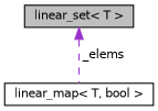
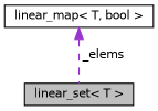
  digraph {
    node [color=black fontname=Helvetica fontsize=10 shape=record style=filled]
    n1 [fillcolor=grey75 fontcolor=black height=0.2 label="linear_set\< T \>" width=0.4]
    n2 [fillcolor=white height=0.2 label="linear_map\< T, bool \>" width=0.4]
-   n1 -> n2 [color=darkorchid3 dir=back fontname=Helvetica fontsize=10 label=" _elems" labelfontname=Helvetica labelfontsize=10 style=dashed]
+   n2 -> n1 [color=darkorchid3 dir=back fontname=Helvetica fontsize=10 label=" _elems" labelfontname=Helvetica labelfontsize=10 style=dashed]
  }
